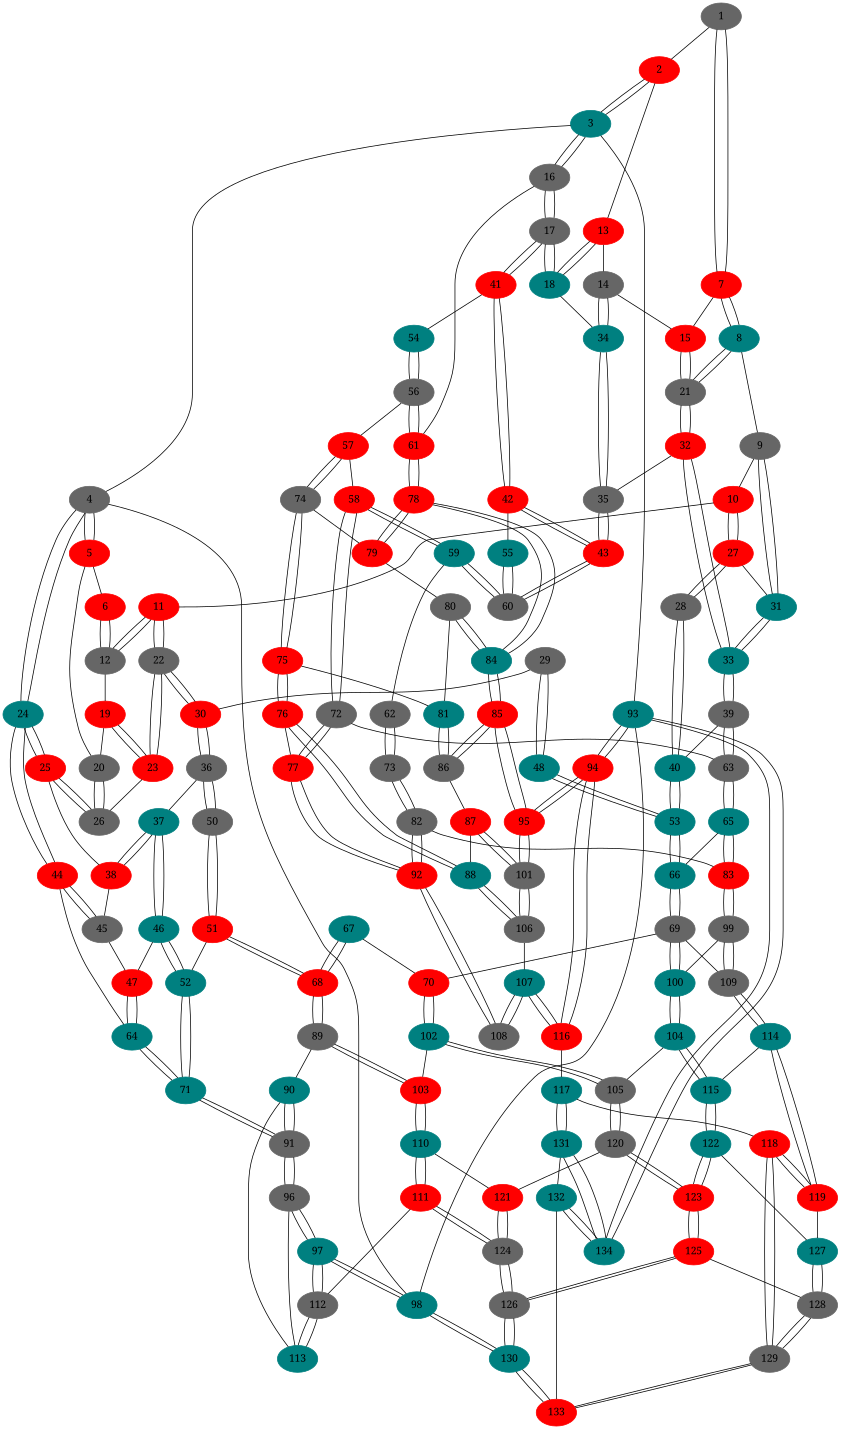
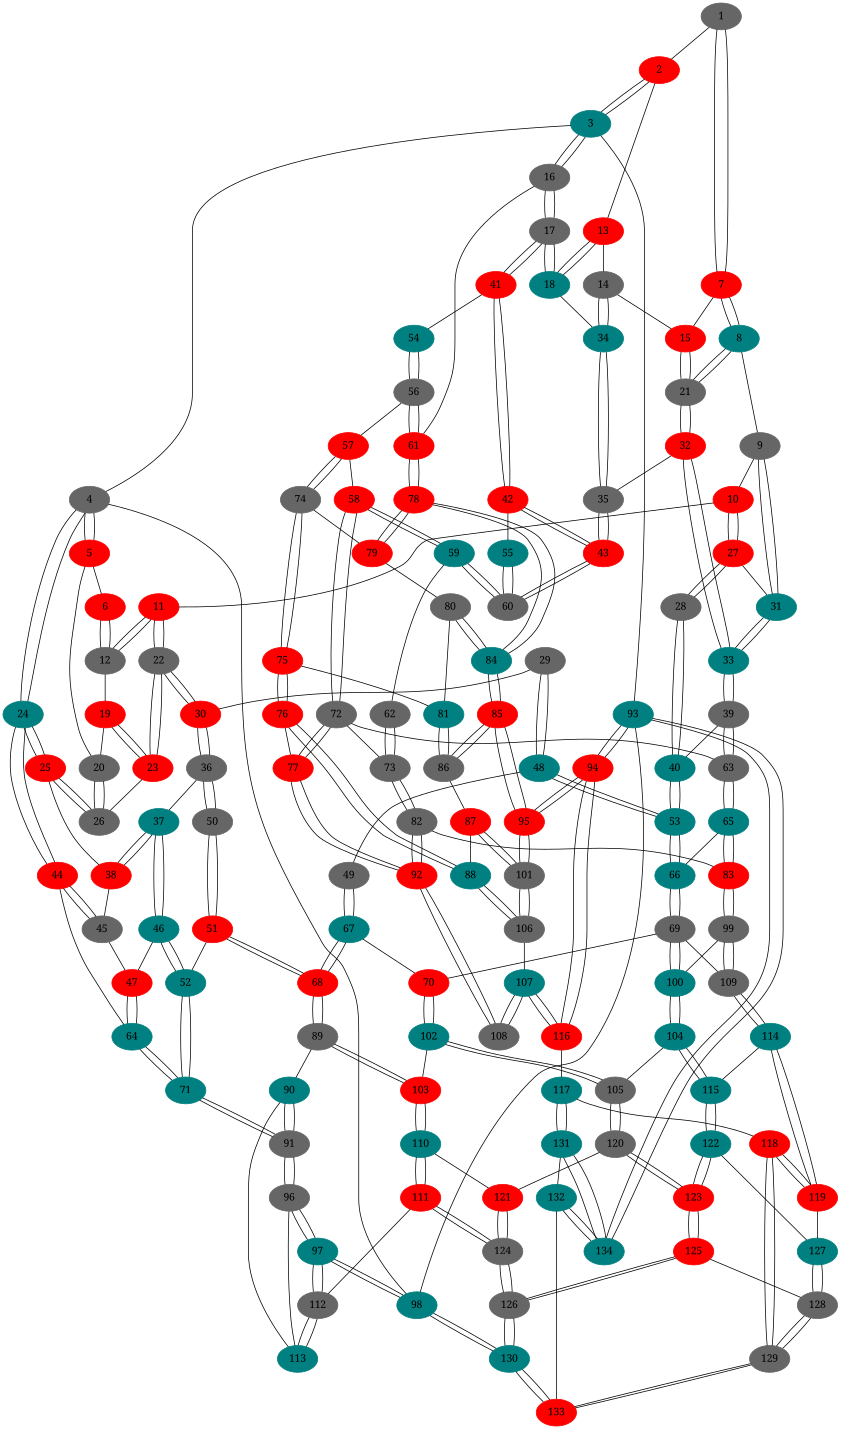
  graph {
    fontname="Noto Serif"
    node [color=red fontname="Noto Serif" style=filled]
    edge [fontname="Noto Serif"]
    1 [color=gray40]
    2
    7
    3 [color=teal]
    13
    8 [color=teal]
    15
    4 [color=gray40]
    16 [color=gray40]
    93 [color=teal]
    14 [color=gray40]
    18 [color=teal]
    5
    24 [color=teal]
    98 [color=teal]
    17 [color=gray40]
    61
    94
    134 [color=teal]
    6
    20 [color=gray40]
    25
    44
    130 [color=teal]
    12 [color=gray40]
    26 [color=gray40]
    19
    9 [color=gray40]
    21 [color=gray40]
    10
    31 [color=teal]
    32
    11
    27
    33 [color=teal]
    22 [color=gray40]
    28 [color=gray40]
    23
    30
    34 [color=teal]
    35 [color=gray40]
    41
    78
    42
    54 [color=teal]
    36 [color=gray40]
    38
    45 [color=gray40]
    64 [color=teal]
    40 [color=teal]
    29 [color=gray40]
    48 [color=teal]
    53 [color=teal]
+   49 [color=gray40]
    37 [color=teal]
    50 [color=gray40]
    39 [color=gray40]
    43
    63 [color=gray40]
    60 [color=gray40]
    46 [color=teal]
    51
    47
    52 [color=teal]
    65 [color=teal]
    66 [color=teal]
    55 [color=teal]
    56 [color=gray40]
    71 [color=teal]
    67 [color=teal]
    68
    70
    89 [color=gray40]
    91 [color=gray40]
    69 [color=gray40]
    57
    58
    74 [color=gray40]
    59 [color=teal]
    72 [color=gray40]
    75
    79
    62 [color=gray40]
    73 [color=gray40]
    77
    84 [color=teal]
    82 [color=gray40]
    83
    99 [color=gray40]
    100 [color=teal]
    109 [color=gray40]
    102 [color=teal]
    90 [color=teal]
    103
    104 [color=teal]
    105 [color=gray40]
    96 [color=gray40]
    92
    76
    81 [color=teal]
    80 [color=gray40]
    88 [color=teal]
    86 [color=gray40]
    106 [color=gray40]
    108 [color=gray40]
    85
    87
    95
    101 [color=gray40]
    107 [color=teal]
    113 [color=teal]
    110 [color=teal]
    97 [color=teal]
    116
    117 [color=teal]
    112 [color=gray40]
    133
    114 [color=teal]
    115 [color=teal]
    120 [color=gray40]
    111
    121
    122 [color=teal]
    123
    119
    124 [color=gray40]
    126 [color=gray40]
    127 [color=teal]
    118
    131 [color=teal]
    129 [color=gray40]
    132 [color=teal]
    128 [color=gray40]
    125
    1 -- 2
    1 -- 7
    1 -- 7
    2 -- 3
    2 -- 3
    2 -- 13
    7 -- 8
    7 -- 8
    7 -- 15
    3 -- 4
    3 -- 16
    3 -- 16
    3 -- 93
    13 -- 14
    13 -- 18
    13 -- 18
    8 -- 9
    8 -- 21
    8 -- 21
    15 -- 21
    15 -- 21
    4 -- 5
    4 -- 5
    4 -- 24
    4 -- 24
    4 -- 98
    16 -- 17
    16 -- 17
    16 -- 61
    93 -- 98
    93 -- 94
    93 -- 94
    93 -- 134
    93 -- 134
    14 -- 15
    14 -- 34
    14 -- 34
    18 -- 34
    5 -- 6
    5 -- 20
    24 -- 25
    24 -- 25
    24 -- 44
    24 -- 44
    98 -- 130
    98 -- 130
    17 -- 18
    17 -- 18
    17 -- 41
    17 -- 41
    61 -- 78
    61 -- 78
    94 -- 95
    94 -- 95
    94 -- 116
    94 -- 116
    6 -- 12
    6 -- 12
    20 -- 26
    20 -- 26
    25 -- 26
    25 -- 26
    25 -- 38
    44 -- 45
    44 -- 45
    44 -- 64
    130 -- 133
    130 -- 133
    12 -- 19
    19 -- 20
    19 -- 23
    19 -- 23
    9 -- 10
    9 -- 31
    9 -- 31
    21 -- 32
    21 -- 32
    10 -- 11
    10 -- 27
    10 -- 27
    31 -- 33
    31 -- 33
    32 -- 33
    32 -- 33
    32 -- 35
    11 -- 12
    11 -- 12
    11 -- 22
    11 -- 22
    27 -- 31
    27 -- 28
    27 -- 28
    33 -- 39
    33 -- 39
    22 -- 23
    22 -- 23
    22 -- 30
    22 -- 30
    28 -- 40
    28 -- 40
    23 -- 26
    30 -- 36
    30 -- 36
    34 -- 35
    34 -- 35
    35 -- 43
    35 -- 43
    41 -- 42
    41 -- 42
    41 -- 54
    78 -- 79
    78 -- 79
    78 -- 84
    78 -- 84
    42 -- 43
    42 -- 43
    42 -- 55
    54 -- 56
    54 -- 56
    36 -- 37
    36 -- 50
    36 -- 50
    38 -- 45
    45 -- 47
    64 -- 71
    64 -- 71
    40 -- 53
    40 -- 53
    29 -- 30
    29 -- 48
    29 -- 48
    48 -- 53
    48 -- 53
+   48 -- 49
    53 -- 66
    53 -- 66
+   49 -- 67
+   49 -- 67
    37 -- 38
    37 -- 38
    37 -- 46
    37 -- 46
    50 -- 51
    50 -- 51
    39 -- 40
    39 -- 63
    39 -- 63
    43 -- 60
    43 -- 60
    63 -- 65
    63 -- 65
    46 -- 47
    46 -- 52
    46 -- 52
    51 -- 52
    51 -- 68
    51 -- 68
    47 -- 64
    47 -- 64
    52 -- 71
    52 -- 71
    65 -- 66
    65 -- 83
    65 -- 83
    66 -- 69
    66 -- 69
    55 -- 60
    55 -- 60
    56 -- 61
    56 -- 61
    56 -- 57
    71 -- 91
    71 -- 91
    67 -- 68
    67 -- 68
    67 -- 70
    68 -- 89
    68 -- 89
    70 -- 102
    70 -- 102
    89 -- 90
    89 -- 103
    89 -- 103
    91 -- 96
    91 -- 96
    69 -- 70
    69 -- 100
    69 -- 100
    69 -- 109
    57 -- 58
    57 -- 74
    57 -- 74
    58 -- 59
    58 -- 59
    58 -- 72
    58 -- 72
    74 -- 75
    74 -- 75
    74 -- 79
    59 -- 60
    59 -- 60
    59 -- 62
    72 -- 63
+   72 -- 73
    72 -- 77
    72 -- 77
    75 -- 76
    75 -- 76
    75 -- 81
    79 -- 80
    62 -- 73
    62 -- 73
    73 -- 82
    73 -- 82
    77 -- 92
    77 -- 92
    84 -- 85
    84 -- 85
    82 -- 83
    82 -- 92
    82 -- 92
    83 -- 99
    83 -- 99
    99 -- 100
    99 -- 109
    99 -- 109
    100 -- 104
    100 -- 104
    109 -- 114
    109 -- 114
    102 -- 103
    102 -- 105
    102 -- 105
    90 -- 91
    90 -- 91
    90 -- 113
    103 -- 110
    103 -- 110
    104 -- 105
    104 -- 115
    104 -- 115
    105 -- 120
    105 -- 120
    96 -- 113
    96 -- 97
    96 -- 97
    92 -- 108
    92 -- 108
    76 -- 77
    76 -- 88
    76 -- 88
    81 -- 86
    81 -- 86
    80 -- 84
    80 -- 84
    80 -- 81
    88 -- 106
    88 -- 106
    86 -- 87
    106 -- 107
    85 -- 86
    85 -- 86
    85 -- 95
    85 -- 95
    87 -- 88
    87 -- 101
    87 -- 101
    95 -- 101
    95 -- 101
    101 -- 106
    101 -- 106
    107 -- 108
    107 -- 108
    107 -- 116
    107 -- 116
    110 -- 111
    110 -- 111
    110 -- 121
    97 -- 98
    97 -- 98
    97 -- 112
    97 -- 112
    116 -- 117
    117 -- 118
    117 -- 131
    117 -- 131
    112 -- 113
    112 -- 113
    114 -- 115
    114 -- 119
    114 -- 119
    115 -- 122
    115 -- 122
    120 -- 121
    120 -- 123
    120 -- 123
    111 -- 112
    111 -- 124
    111 -- 124
    121 -- 124
    121 -- 124
    122 -- 123
    122 -- 123
    122 -- 127
    123 -- 125
    123 -- 125
    119 -- 127
    124 -- 126
    124 -- 126
    126 -- 130
    126 -- 130
    127 -- 128
    127 -- 128
    118 -- 119
    118 -- 119
    118 -- 129
    118 -- 129
    131 -- 134
    131 -- 134
    131 -- 132
    129 -- 133
    129 -- 133
    132 -- 134
    132 -- 134
    132 -- 133
    128 -- 129
    128 -- 129
    125 -- 126
    125 -- 126
    125 -- 128
  }
